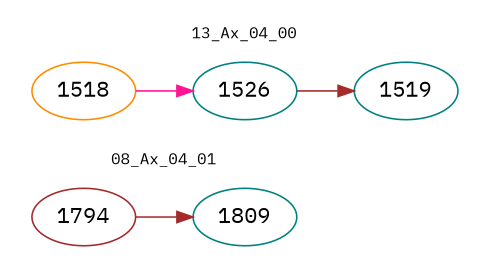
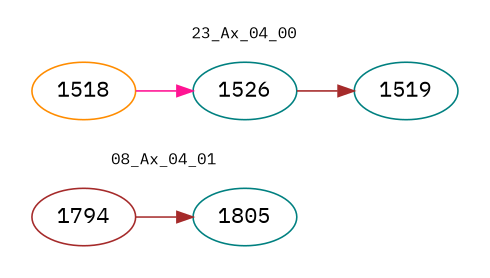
  digraph {
    fontname="IBM Plex Mono"
    rankdir=LR
    node [color=teal fontname="IBM Plex Mono"]
    edge [color=brown fontname="IBM Plex Mono"]
    n1 [color=brown label=1794]
-   n2 [label=1809]
+   n2 [label=1805]
    n3 [color=darkorange label=1518]
    n4 [label=1526]
    n5 [label=1519]
    subgraph cluster_1 {
      color=white
      fontsize=10
      label="08_Ax_04_01"
      n1
      n2
    }
    subgraph cluster_2 {
      color=white
      fontsize=10
-     label="13_Ax_04_00"
+     label="23_Ax_04_00"
      n3
      n4
      n5
    }
    n1 -> n2
    n3 -> n4 [color=deeppink]
    n4 -> n5
  }
